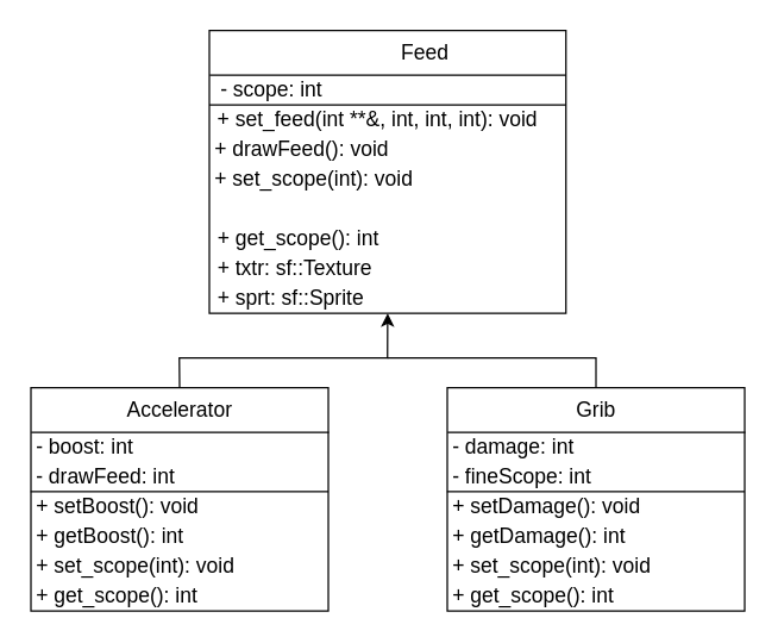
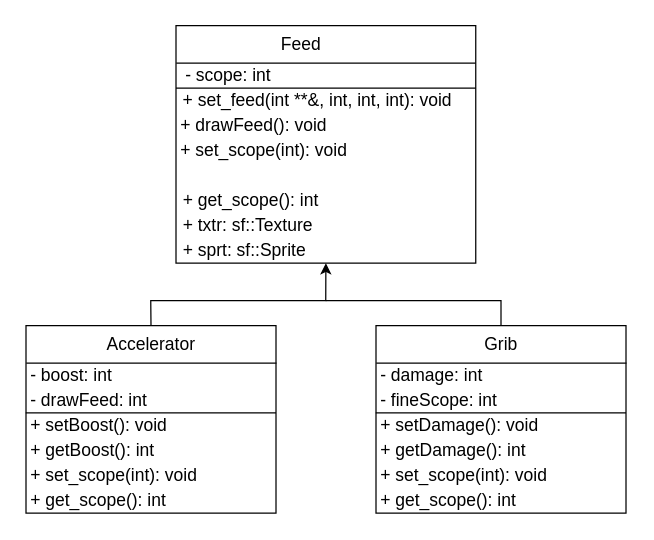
  <mxCell id="0" />
  <mxCell id="1" parent="0" />
  <mxCell id="2" value="" style="rounded=0;whiteSpace=wrap;html=1;fillColor=none;" parent="1" vertex="1"><mxGeometry x="140.2" y="20" width="239.8" height="190" as="geometry" /></mxCell>
- <mxCell id="3" value="Feed" style="text;html=1;align=center;verticalAlign=middle;resizable=0;points=[];autosize=1;strokeColor=none;fillColor=none;fontSize=14;" parent="1" vertex="1"><mxGeometry x="260.2" y="25" width="50" height="20" as="geometry" /></mxCell>
+ <mxCell id="3" value="Feed" style="text;html=1;align=center;verticalAlign=middle;resizable=0;points=[];autosize=1;strokeColor=none;fillColor=none;fontSize=14;" parent="1" vertex="1"><mxGeometry x="215.2" y="25" width="50" height="20" as="geometry" /></mxCell>
  <mxCell id="4" value="+&amp;nbsp;set_scope(int): void" style="text;align=left;verticalAlign=middle;resizable=0;points=[];autosize=1;strokeColor=none;fillColor=none;fontSize=14;html=1;spacingLeft=2;" parent="1" vertex="1"><mxGeometry x="140.2" y="110" width="150" height="20" as="geometry" /></mxCell>
  <mxCell id="5" value="- scope: int" style="text;html=1;align=left;verticalAlign=middle;resizable=0;points=[];autosize=1;strokeColor=none;fillColor=none;fontSize=14;spacingLeft=2;" parent="1" vertex="1"><mxGeometry x="144" y="50" width="90" height="20" as="geometry" /></mxCell>
  <mxCell id="6" value="+ drawFeed(): void" style="text;html=1;align=left;verticalAlign=middle;resizable=0;points=[];autosize=1;strokeColor=none;fillColor=none;fontSize=14;spacingLeft=2;" parent="1" vertex="1"><mxGeometry x="140.2" y="90" width="130" height="20" as="geometry" /></mxCell>
  <mxCell id="7" value="" style="endArrow=none;html=1;rounded=0;fontSize=14;exitX=0.001;exitY=0.087;exitDx=0;exitDy=0;exitPerimeter=0;" parent="1" edge="1"><mxGeometry width="50" height="50" relative="1" as="geometry"><mxPoint x="140.4" y="50.01" as="sourcePoint" /><mxPoint x="380" y="50" as="targetPoint" /></mxGeometry></mxCell>
  <mxCell id="8" value="" style="endArrow=none;html=1;rounded=0;fontSize=14;exitX=-0.001;exitY=0.292;exitDx=0;exitDy=0;exitPerimeter=0;" parent="1" edge="1"><mxGeometry width="50" height="50" relative="1" as="geometry"><mxPoint x="140.2" y="70" as="sourcePoint" /><mxPoint x="380" y="70" as="targetPoint" /></mxGeometry></mxCell>
  <mxCell id="9" value="" style="rounded=0;whiteSpace=wrap;html=1;fillColor=none;" parent="1" vertex="1"><mxGeometry x="20.2" y="260" width="200" height="150" as="geometry" /></mxCell>
  <mxCell id="10" value="Accelerator" style="text;html=1;align=center;verticalAlign=middle;resizable=0;points=[];autosize=1;strokeColor=none;fillColor=none;fontSize=14;" parent="1" vertex="1"><mxGeometry x="75.2" y="265" width="90" height="20" as="geometry" /></mxCell>
  <mxCell id="11" value="+ getBoost(): int" style="text;align=left;verticalAlign=middle;resizable=0;points=[];autosize=1;strokeColor=none;fillColor=none;fontSize=14;html=1;spacingLeft=2;" parent="1" vertex="1"><mxGeometry x="20.2" y="350" width="120" height="20" as="geometry" /></mxCell>
  <mxCell id="12" value="- boost: int" style="text;html=1;align=left;verticalAlign=middle;resizable=0;points=[];autosize=1;strokeColor=none;fillColor=none;fontSize=14;spacingLeft=2;" parent="1" vertex="1"><mxGeometry x="20.2" y="290" width="80" height="20" as="geometry" /></mxCell>
  <mxCell id="13" value="- drawFeed: int" style="text;html=1;align=left;verticalAlign=middle;resizable=0;points=[];autosize=1;strokeColor=none;fillColor=none;fontSize=14;spacingLeft=2;" parent="1" vertex="1"><mxGeometry x="20.2" y="310" width="130" height="20" as="geometry" /></mxCell>
  <mxCell id="14" value="" style="endArrow=none;html=1;rounded=0;fontSize=14;exitX=0.001;exitY=0.087;exitDx=0;exitDy=0;exitPerimeter=0;entryX=1.002;entryY=0.087;entryDx=0;entryDy=0;entryPerimeter=0;" parent="1" edge="1"><mxGeometry width="50" height="50" relative="1" as="geometry"><mxPoint x="20.4" y="290.01" as="sourcePoint" /><mxPoint x="220.6" y="290.01" as="targetPoint" /></mxGeometry></mxCell>
  <mxCell id="15" value="" style="endArrow=none;html=1;rounded=0;fontSize=14;exitX=-0.001;exitY=0.292;exitDx=0;exitDy=0;exitPerimeter=0;entryX=1;entryY=0.292;entryDx=0;entryDy=0;entryPerimeter=0;" parent="1" edge="1"><mxGeometry width="50" height="50" relative="1" as="geometry"><mxPoint x="20" y="329.8" as="sourcePoint" /><mxPoint x="220.2" y="329.8" as="targetPoint" /></mxGeometry></mxCell>
  <mxCell id="16" value="" style="endArrow=classic;html=1;rounded=0;fontSize=14;exitX=0.5;exitY=0;exitDx=0;exitDy=0;entryX=0.5;entryY=1;entryDx=0;entryDy=0;" parent="1" source="9" target="2" edge="1"><mxGeometry width="50" height="50" relative="1" as="geometry"><mxPoint x="-120" y="220" as="sourcePoint" /><mxPoint x="240" y="340" as="targetPoint" /><Array as="points"><mxPoint x="120" y="240" /><mxPoint x="260" y="240" /></Array></mxGeometry></mxCell>
  <mxCell id="17" value="&lt;span style=&quot;text-align: left&quot;&gt;+ set_feed(int **&amp;amp;, int, int, int):&amp;nbsp;void&amp;nbsp;&lt;/span&gt;" style="text;html=1;align=center;verticalAlign=middle;resizable=0;points=[];autosize=1;strokeColor=none;fillColor=none;fontSize=14;" parent="1" vertex="1"><mxGeometry x="140.2" y="70" width="230" height="20" as="geometry" /></mxCell>
  <mxCell id="18" value="+ setBoost(): void" style="text;align=left;verticalAlign=middle;resizable=0;points=[];autosize=1;strokeColor=none;fillColor=none;fontSize=14;html=1;spacingLeft=2;" parent="1" vertex="1"><mxGeometry x="20.2" y="330" width="130" height="20" as="geometry" /></mxCell>
  <mxCell id="19" value="+ get_scope(): int" style="text;html=1;align=left;verticalAlign=middle;resizable=0;points=[];autosize=1;strokeColor=none;fillColor=none;fontSize=14;" vertex="1" parent="1"><mxGeometry x="144" y="150" width="120" height="20" as="geometry" /></mxCell>
  <mxCell id="20" value="+ txtr:&amp;nbsp;sf::Texture" style="text;html=1;align=left;verticalAlign=middle;resizable=0;points=[];autosize=1;strokeColor=none;fillColor=none;fontSize=14;" vertex="1" parent="1"><mxGeometry x="144" y="170" width="120" height="20" as="geometry" /></mxCell>
  <mxCell id="21" value="+ sprt:&amp;nbsp;sf::Sprite" style="text;html=1;align=left;verticalAlign=middle;resizable=0;points=[];autosize=1;strokeColor=none;fillColor=none;fontSize=14;" vertex="1" parent="1"><mxGeometry x="144" y="190" width="110" height="20" as="geometry" /></mxCell>
  <mxCell id="22" value="+&amp;nbsp;set_scope(int): void" style="text;html=1;align=left;verticalAlign=middle;resizable=0;points=[];autosize=1;strokeColor=none;fillColor=none;fontSize=14;spacingLeft=2;" vertex="1" parent="1"><mxGeometry x="20.2" y="370" width="150" height="20" as="geometry" /></mxCell>
  <mxCell id="23" value="+&amp;nbsp;get_scope(): int" style="text;html=1;align=left;verticalAlign=middle;resizable=0;points=[];autosize=1;strokeColor=none;fillColor=none;fontSize=14;spacingLeft=2;" vertex="1" parent="1"><mxGeometry x="20.2" y="390" width="130" height="20" as="geometry" /></mxCell>
  <mxCell id="24" value="" style="edgeStyle=orthogonalEdgeStyle;rounded=0;orthogonalLoop=1;jettySize=auto;html=1;fontSize=14;exitX=0.5;exitY=0;exitDx=0;exitDy=0;endArrow=none;endFill=0;" edge="1" parent="1" source="25"><mxGeometry relative="1" as="geometry"><mxPoint x="260" y="240" as="targetPoint" /><Array as="points"><mxPoint x="400" y="240" /></Array></mxGeometry></mxCell>
  <mxCell id="25" value="" style="rounded=0;whiteSpace=wrap;html=1;fillColor=none;" vertex="1" parent="1"><mxGeometry x="300.2" y="260" width="200" height="150" as="geometry" /></mxCell>
  <mxCell id="26" value="Grib" style="text;html=1;align=center;verticalAlign=middle;resizable=0;points=[];autosize=1;strokeColor=none;fillColor=none;fontSize=14;" vertex="1" parent="1"><mxGeometry x="380.2" y="265" width="40" height="20" as="geometry" /></mxCell>
  <mxCell id="27" value="+ getDamage(): int" style="text;align=left;verticalAlign=middle;resizable=0;points=[];autosize=1;strokeColor=none;fillColor=none;fontSize=14;html=1;spacingLeft=2;" vertex="1" parent="1"><mxGeometry x="300.2" y="350" width="130" height="20" as="geometry" /></mxCell>
  <mxCell id="28" value="- damage: int" style="text;html=1;align=left;verticalAlign=middle;resizable=0;points=[];autosize=1;strokeColor=none;fillColor=none;fontSize=14;spacingLeft=2;" vertex="1" parent="1"><mxGeometry x="300.2" y="290" width="100" height="20" as="geometry" /></mxCell>
  <mxCell id="29" value="- fineScope: int" style="text;html=1;align=left;verticalAlign=middle;resizable=0;points=[];autosize=1;strokeColor=none;fillColor=none;fontSize=14;spacingLeft=2;" vertex="1" parent="1"><mxGeometry x="300.2" y="310" width="110" height="20" as="geometry" /></mxCell>
  <mxCell id="30" value="" style="endArrow=none;html=1;rounded=0;fontSize=14;exitX=0.001;exitY=0.087;exitDx=0;exitDy=0;exitPerimeter=0;entryX=1.002;entryY=0.087;entryDx=0;entryDy=0;entryPerimeter=0;" edge="1" parent="1"><mxGeometry width="50" height="50" relative="1" as="geometry"><mxPoint x="300.4" y="290.01" as="sourcePoint" /><mxPoint x="500.6" y="290.01" as="targetPoint" /></mxGeometry></mxCell>
  <mxCell id="31" value="" style="endArrow=none;html=1;rounded=0;fontSize=14;exitX=-0.001;exitY=0.292;exitDx=0;exitDy=0;exitPerimeter=0;entryX=1;entryY=0.292;entryDx=0;entryDy=0;entryPerimeter=0;" edge="1" parent="1"><mxGeometry width="50" height="50" relative="1" as="geometry"><mxPoint x="300" y="329.8" as="sourcePoint" /><mxPoint x="500.2" y="329.8" as="targetPoint" /></mxGeometry></mxCell>
  <mxCell id="32" value="+ setDamage(): void" style="text;align=left;verticalAlign=middle;resizable=0;points=[];autosize=1;strokeColor=none;fillColor=none;fontSize=14;html=1;spacingLeft=2;" vertex="1" parent="1"><mxGeometry x="300.2" y="330" width="140" height="20" as="geometry" /></mxCell>
  <mxCell id="33" value="+&amp;nbsp;set_scope(int): void" style="text;html=1;align=left;verticalAlign=middle;resizable=0;points=[];autosize=1;strokeColor=none;fillColor=none;fontSize=14;spacingLeft=2;" vertex="1" parent="1"><mxGeometry x="300.2" y="370" width="150" height="20" as="geometry" /></mxCell>
  <mxCell id="34" value="+&amp;nbsp;get_scope(): int" style="text;html=1;align=left;verticalAlign=middle;resizable=0;points=[];autosize=1;strokeColor=none;fillColor=none;fontSize=14;spacingLeft=2;" vertex="1" parent="1"><mxGeometry x="300.2" y="390" width="130" height="20" as="geometry" /></mxCell>
